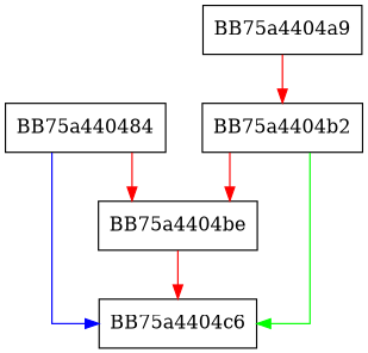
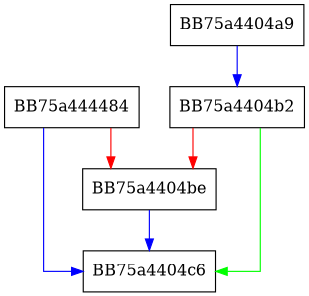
  digraph {
    splines=ortho
    node [shape=box]
    edge [color=red]
-   BB75a440484
+   BB75a440484 [label=BB75a444484]
    BB75a4404c6
    BB75a4404be
    BB75a4404a9
    BB75a4404b2
    BB75a440484 -> BB75a4404c6 [color=blue]
    BB75a440484 -> BB75a4404be
-   BB75a4404be -> BB75a4404c6
-   BB75a4404a9 -> BB75a4404b2
+   BB75a4404be -> BB75a4404c6 [color=blue]
+   BB75a4404a9 -> BB75a4404b2 [color=blue]
    BB75a4404b2 -> BB75a4404c6 [color=green]
    BB75a4404b2 -> BB75a4404be
  }
